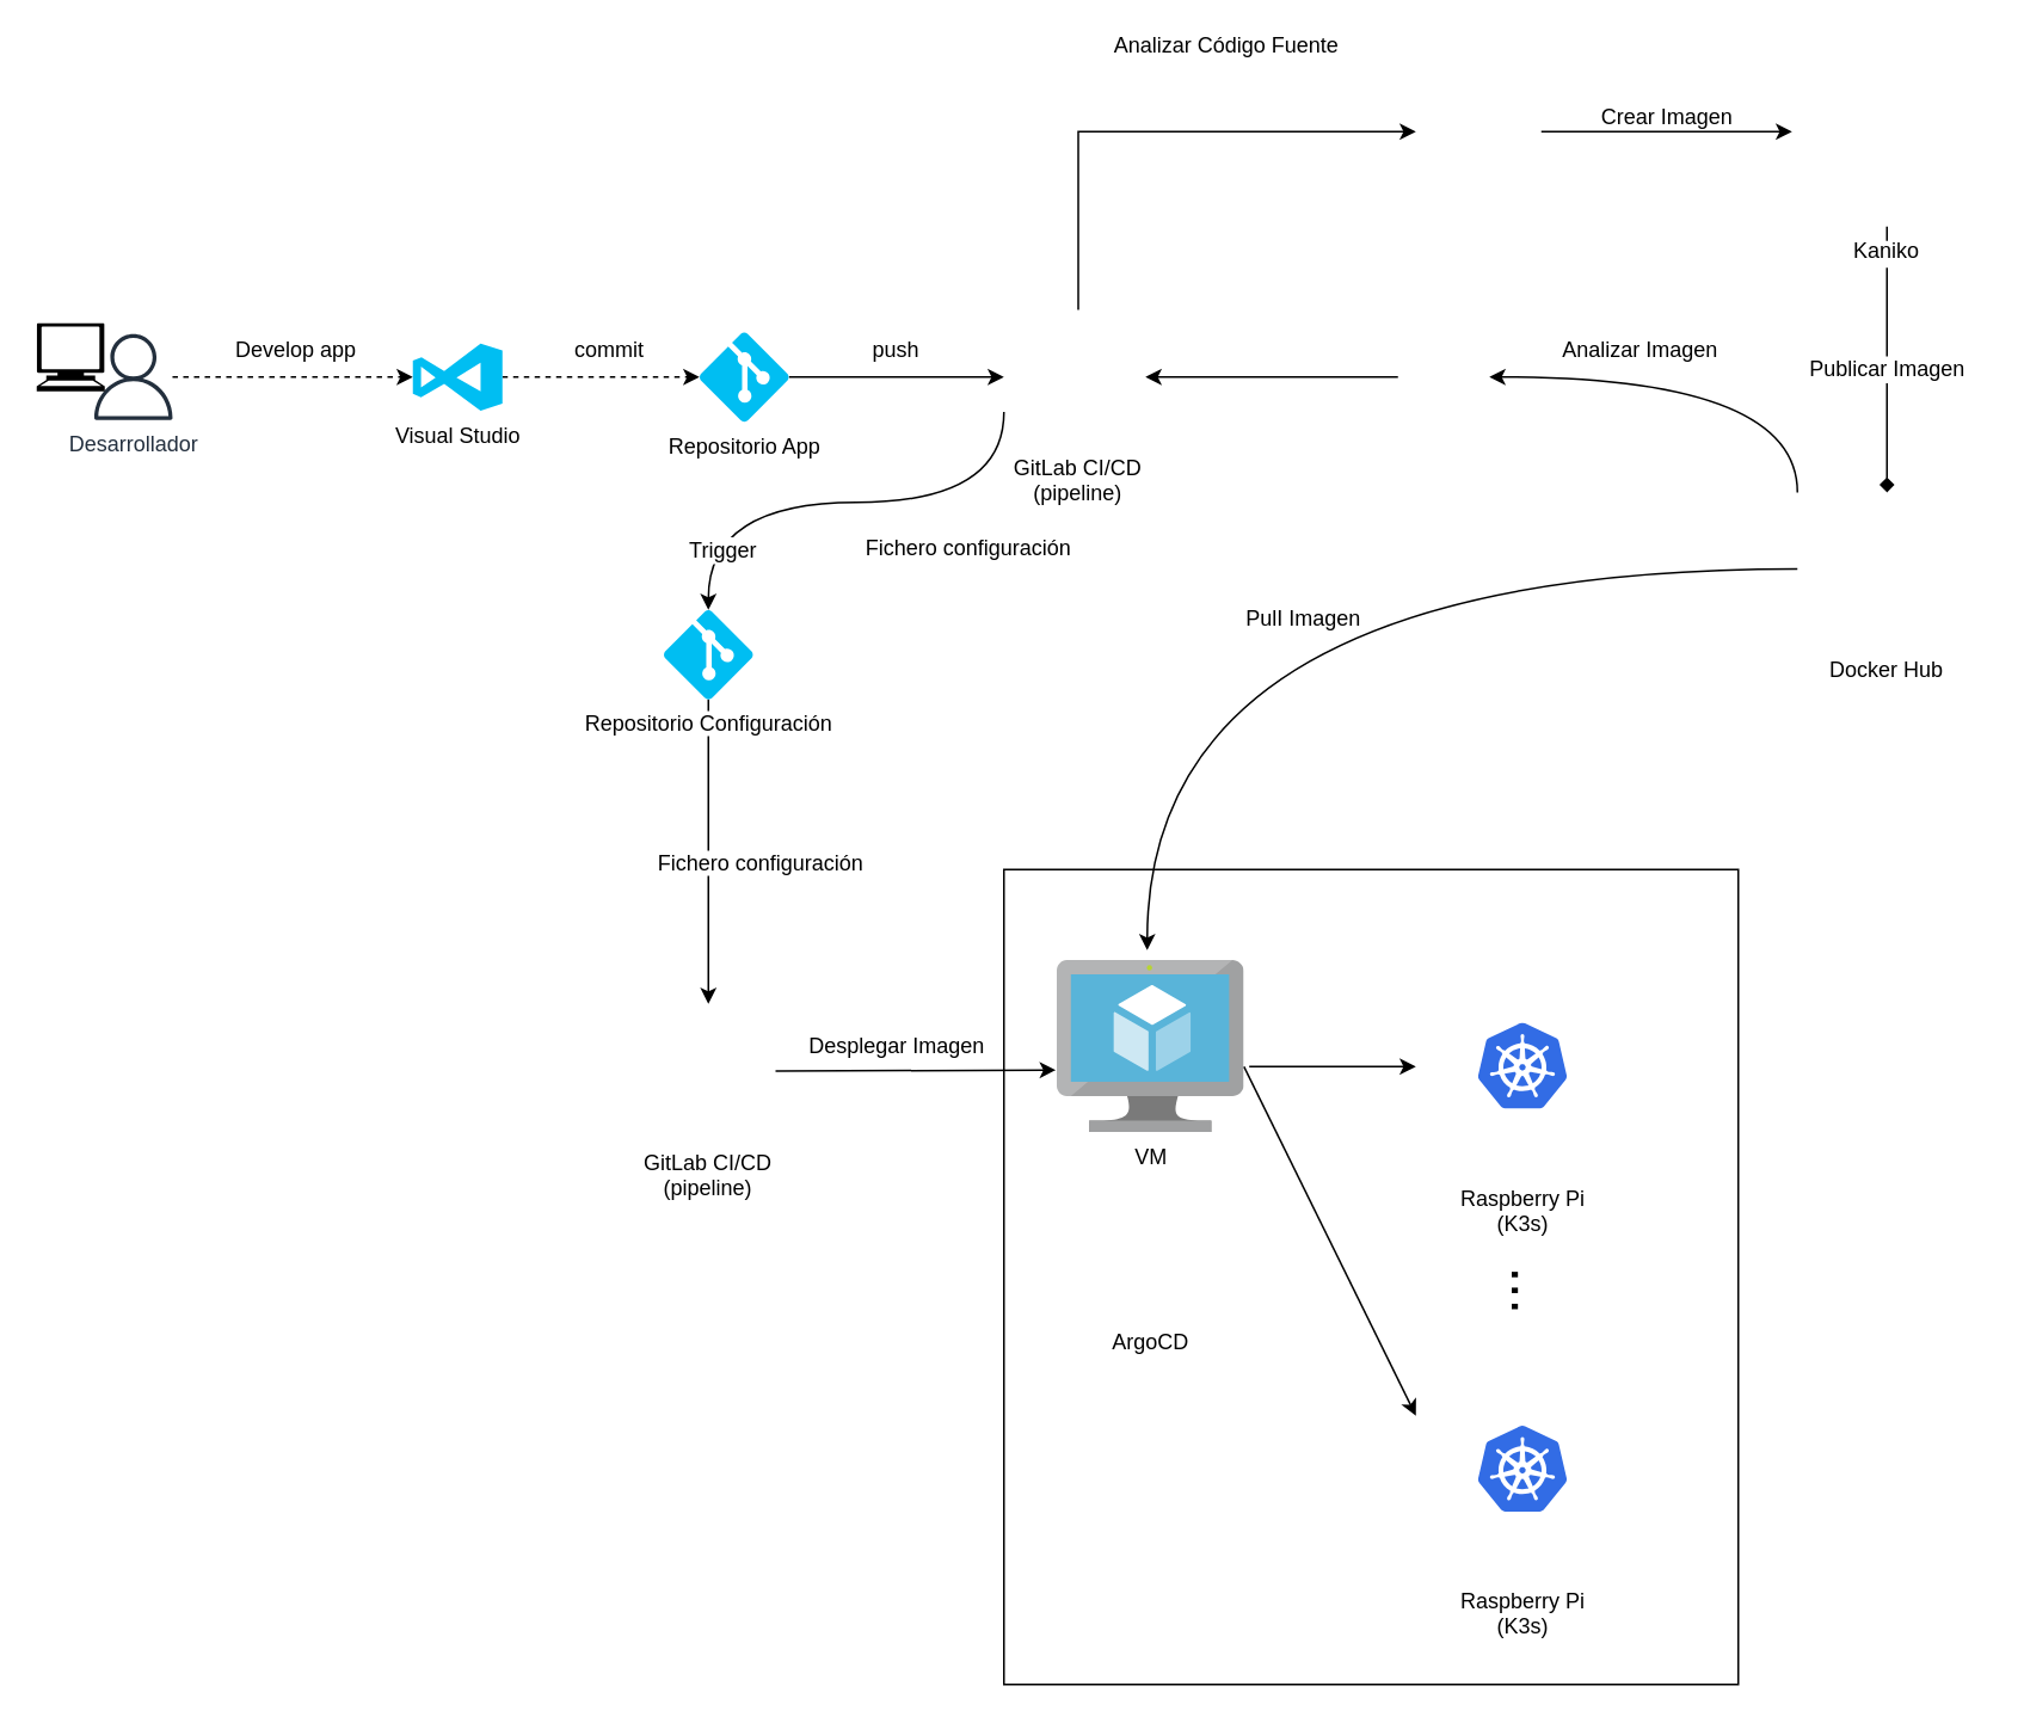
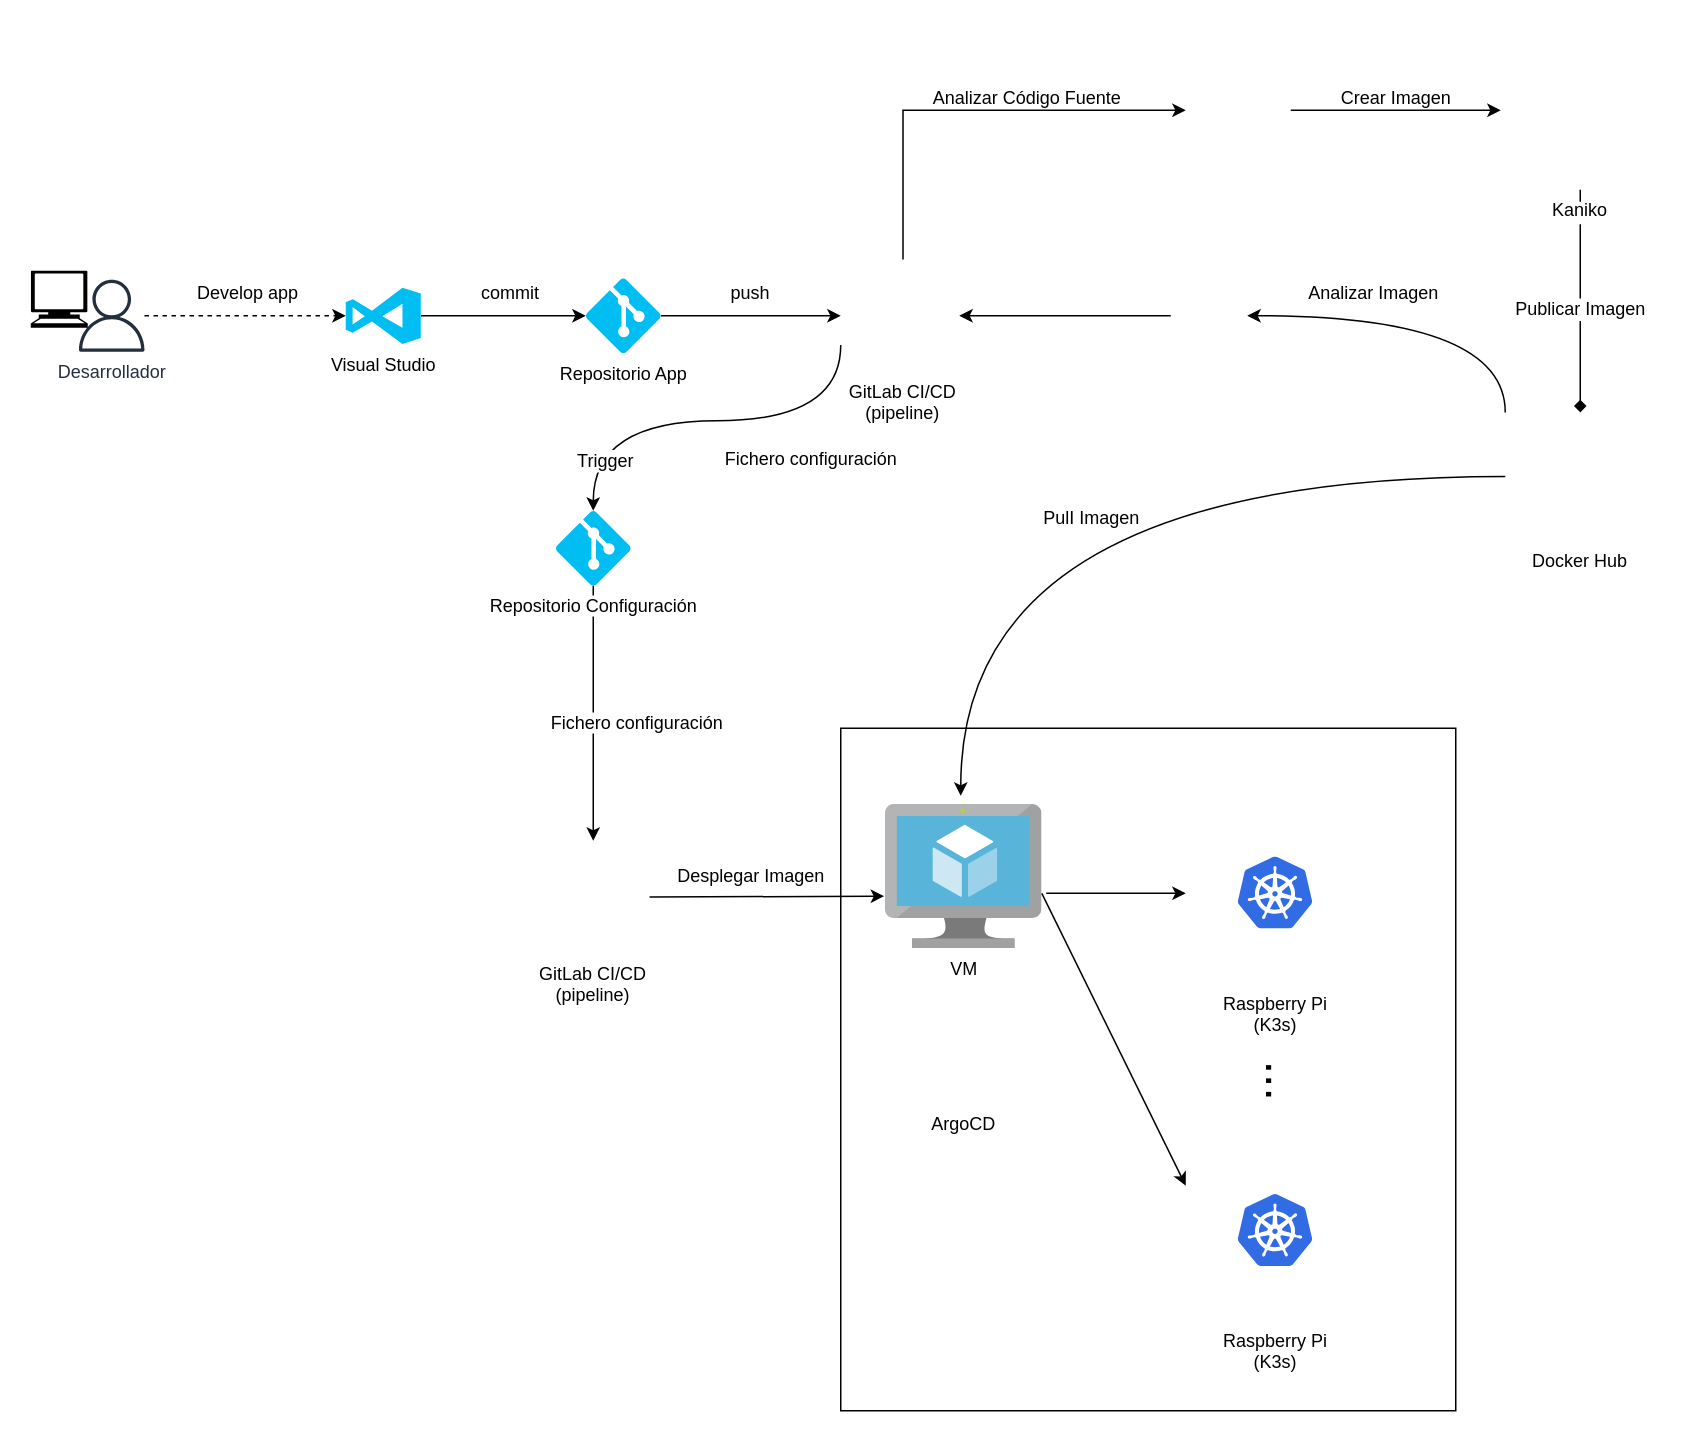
  <mxCell id="0" />
  <mxCell id="1" parent="0" />
  <mxCell id="2" style="edgeStyle=orthogonalEdgeStyle;rounded=0;orthogonalLoop=1;jettySize=auto;html=1;exitX=0.5;exitY=1;exitDx=0;exitDy=0;entryX=0.5;entryY=0;entryDx=0;entryDy=0;endArrow=diamond;" edge="1" parent="1" source="44" target="41"><mxGeometry relative="1" as="geometry" /></mxCell>
  <mxCell id="3" value="" style="rounded=0;whiteSpace=wrap;html=1;" vertex="1" parent="1"><mxGeometry x="560" y="485" width="410" height="455" as="geometry" /></mxCell>
  <mxCell id="4" value="VM" style="image;sketch=0;aspect=fixed;html=1;points=[];align=center;fontSize=12;image=img/lib/mscae/Virtual_Machine.svg;" vertex="1" parent="1"><mxGeometry x="590" y="536" width="104.35" height="96" as="geometry" /></mxCell>
  <mxCell id="5" style="edgeStyle=orthogonalEdgeStyle;rounded=0;orthogonalLoop=1;jettySize=auto;html=1;exitX=0;exitY=0.5;exitDx=0;exitDy=0;entryX=1.025;entryY=0.615;entryDx=0;entryDy=0;entryPerimeter=0;endArrow=none;endFill=0;startArrow=classic;startFill=1;" edge="1" parent="1" source="6" target="4"><mxGeometry relative="1" as="geometry" /></mxCell>
  <mxCell id="6" value="Raspberry Pi&#10;(K3s)" style="shape=image;verticalLabelPosition=bottom;labelBackgroundColor=default;verticalAlign=top;aspect=fixed;imageAspect=0;image=https://static.thenounproject.com/png/1278470-200.png;" vertex="1" parent="1"><mxGeometry x="790" y="535" width="120" height="120" as="geometry" /></mxCell>
  <mxCell id="7" style="edgeStyle=orthogonalEdgeStyle;rounded=0;orthogonalLoop=1;jettySize=auto;html=1;entryX=0;entryY=0.5;entryDx=0;entryDy=0;entryPerimeter=0;dashed=1;" edge="1" parent="1" source="29" target="9"><mxGeometry relative="1" as="geometry"><mxPoint x="210" y="210" as="targetPoint" /><mxPoint x="100" y="210" as="sourcePoint" /></mxGeometry></mxCell>
- <mxCell id="8" style="edgeStyle=orthogonalEdgeStyle;rounded=0;orthogonalLoop=1;jettySize=auto;html=1;exitX=1;exitY=0.5;exitDx=0;exitDy=0;exitPerimeter=0;entryX=0;entryY=0.5;entryDx=0;entryDy=0;entryPerimeter=0;dashed=1;" edge="1" parent="1" source="9" target="11"><mxGeometry relative="1" as="geometry" /></mxCell>
+ <mxCell id="8" style="edgeStyle=orthogonalEdgeStyle;rounded=0;orthogonalLoop=1;jettySize=auto;html=1;exitX=1;exitY=0.5;exitDx=0;exitDy=0;exitPerimeter=0;entryX=0;entryY=0.5;entryDx=0;entryDy=0;entryPerimeter=0;" edge="1" parent="1" source="9" target="11"><mxGeometry relative="1" as="geometry" /></mxCell>
  <mxCell id="9" value="Visual Studio" style="verticalLabelPosition=bottom;html=1;verticalAlign=top;align=center;strokeColor=none;fillColor=#00BEF2;shape=mxgraph.azure.visual_studio_online;" vertex="1" parent="1"><mxGeometry x="230" y="191.25" width="50" height="37.5" as="geometry" /></mxCell>
  <mxCell id="10" style="edgeStyle=orthogonalEdgeStyle;rounded=0;orthogonalLoop=1;jettySize=auto;html=1;exitX=1;exitY=0.5;exitDx=0;exitDy=0;exitPerimeter=0;entryX=0;entryY=0.5;entryDx=0;entryDy=0;" edge="1" parent="1" source="11"><mxGeometry relative="1" as="geometry"><mxPoint x="560" y="210" as="targetPoint" /></mxGeometry></mxCell>
  <mxCell id="11" value="Repositorio App" style="verticalLabelPosition=bottom;html=1;verticalAlign=top;align=center;strokeColor=none;fillColor=#00BEF2;shape=mxgraph.azure.git_repository;" vertex="1" parent="1"><mxGeometry x="390" y="185" width="50" height="50" as="geometry" /></mxCell>
  <mxCell id="12" value="Develop app" style="text;html=1;strokeColor=none;fillColor=none;align=center;verticalAlign=middle;whiteSpace=wrap;rounded=0;" vertex="1" parent="1"><mxGeometry x="130" y="180" width="70" height="30" as="geometry" /></mxCell>
  <mxCell id="13" value="commit" style="text;html=1;strokeColor=none;fillColor=none;align=center;verticalAlign=middle;whiteSpace=wrap;rounded=0;" vertex="1" parent="1"><mxGeometry x="310" y="180" width="60" height="30" as="geometry" /></mxCell>
  <mxCell id="14" style="edgeStyle=orthogonalEdgeStyle;rounded=0;orthogonalLoop=1;jettySize=auto;html=1;exitX=0;exitY=0.75;exitDx=0;exitDy=0;entryX=0.5;entryY=0;entryDx=0;entryDy=0;curved=1;entryPerimeter=0;" edge="1" parent="1" target="32"><mxGeometry relative="1" as="geometry"><Array as="points"><mxPoint x="560" y="280" /><mxPoint x="395" y="280" /></Array><mxPoint x="560" y="229.5" as="sourcePoint" /></mxGeometry></mxCell>
  <mxCell id="15" value="Fichero configuración" style="shape=image;html=1;verticalAlign=top;verticalLabelPosition=bottom;labelBackgroundColor=#ffffff;imageAspect=0;aspect=fixed;image=https://cdn1.iconfinder.com/data/icons/bootstrap-vol-3/16/filetype-yml-128.png" vertex="1" parent="1"><mxGeometry x="516" y="244" width="48" height="48" as="geometry" /></mxCell>
  <mxCell id="16" value="push" style="text;html=1;strokeColor=none;fillColor=none;align=center;verticalAlign=middle;whiteSpace=wrap;rounded=0;" vertex="1" parent="1"><mxGeometry x="470" y="180" width="60" height="30" as="geometry" /></mxCell>
  <mxCell id="17" style="edgeStyle=orthogonalEdgeStyle;rounded=0;orthogonalLoop=1;jettySize=auto;html=1;exitX=1;exitY=0.5;exitDx=0;exitDy=0;entryX=0;entryY=0.5;entryDx=0;entryDy=0;" edge="1" parent="1" source="18" target="44"><mxGeometry relative="1" as="geometry" /></mxCell>
  <mxCell id="18" value="" style="shape=image;verticalLabelPosition=bottom;labelBackgroundColor=default;verticalAlign=top;aspect=fixed;imageAspect=0;image=https://www.svgrepo.com/show/354365/sonarqube.svg;" vertex="1" parent="1"><mxGeometry x="790" y="38" width="70" height="70" as="geometry" /></mxCell>
  <mxCell id="19" value="" style="image;sketch=0;aspect=fixed;html=1;points=[];align=center;fontSize=12;image=img/lib/mscae/Kubernetes.svg;" vertex="1" parent="1"><mxGeometry x="825" y="571" width="50" height="48" as="geometry" /></mxCell>
  <mxCell id="20" style="edgeStyle=orthogonalEdgeStyle;rounded=0;orthogonalLoop=1;jettySize=auto;html=1;curved=1;startArrow=classic;startFill=1;endArrow=none;endFill=0;entryX=0;entryY=0.5;entryDx=0;entryDy=0;" edge="1" parent="1" target="41"><mxGeometry relative="1" as="geometry"><mxPoint x="804" y="260" as="targetPoint" /><mxPoint x="640" y="530" as="sourcePoint" /><Array as="points"><mxPoint x="640" y="317" /></Array></mxGeometry></mxCell>
  <mxCell id="21" value="ArgoCD" style="shape=image;verticalLabelPosition=bottom;labelBackgroundColor=default;verticalAlign=top;aspect=fixed;imageAspect=0;image=https://cncf-branding.netlify.app/img/projects/argo/icon/color/argo-icon-color.png;" vertex="1" parent="1"><mxGeometry x="602.18" y="655" width="80" height="80" as="geometry" /></mxCell>
  <mxCell id="22" value="Publicar Imagen" style="text;html=1;align=center;verticalAlign=middle;resizable=0;points=[];autosize=1;strokeColor=none;fillColor=none;labelBackgroundColor=default;" vertex="1" parent="1"><mxGeometry x="998" y="191.25" width="110" height="30" as="geometry" /></mxCell>
  <mxCell id="23" value="PulI Imagen" style="text;html=1;align=center;verticalAlign=middle;resizable=0;points=[];autosize=1;strokeColor=none;fillColor=none;" vertex="1" parent="1"><mxGeometry x="682.18" y="330" width="90" height="30" as="geometry" /></mxCell>
  <mxCell id="24" style="edgeStyle=orthogonalEdgeStyle;rounded=0;orthogonalLoop=1;jettySize=auto;html=1;exitX=0.5;exitY=0;exitDx=0;exitDy=0;entryX=0;entryY=0.5;entryDx=0;entryDy=0;" edge="1" parent="1" source="25" target="18"><mxGeometry relative="1" as="geometry" /></mxCell>
  <mxCell id="25" value="GitLab CI/CD&#10;(pipeline)" style="shape=image;verticalLabelPosition=bottom;labelBackgroundColor=default;verticalAlign=top;aspect=fixed;imageAspect=0;image=https://cdn-icons-png.flaticon.com/512/5968/5968853.png;" vertex="1" parent="1"><mxGeometry x="564" y="172.5" width="75" height="75" as="geometry" /></mxCell>
- <mxCell id="26" value="Analizar Código Fuente" style="text;html=1;align=center;verticalAlign=middle;resizable=0;points=[];autosize=1;strokeColor=none;fillColor=none;" vertex="1" parent="1"><mxGeometry x="609" y="10" width="150" height="30" as="geometry" /></mxCell>
+ <mxCell id="26" value="Analizar Código Fuente" style="text;html=1;align=center;verticalAlign=middle;resizable=0;points=[];autosize=1;strokeColor=none;fillColor=none;" vertex="1" parent="1"><mxGeometry x="609" y="50" width="150" height="30" as="geometry" /></mxCell>
  <mxCell id="27" value="Trigger" style="text;html=1;align=center;verticalAlign=middle;resizable=0;points=[];autosize=1;strokeColor=none;fillColor=none;labelBackgroundColor=default;" vertex="1" parent="1"><mxGeometry x="372.5" y="292" width="60" height="30" as="geometry" /></mxCell>
  <mxCell id="28" value="" style="group" connectable="0" vertex="1" parent="1"><mxGeometry x="20" y="180" width="78" height="54" as="geometry" /></mxCell>
  <mxCell id="29" value="Desarrollador" style="sketch=0;outlineConnect=0;fontColor=#232F3E;gradientColor=none;fillColor=#232F3D;strokeColor=none;dashed=0;verticalLabelPosition=bottom;verticalAlign=top;align=center;html=1;fontSize=12;fontStyle=0;aspect=fixed;pointerEvents=1;shape=mxgraph.aws4.user;" vertex="1" parent="28"><mxGeometry x="30" y="6" width="48" height="48" as="geometry" /></mxCell>
  <mxCell id="30" value="" style="shape=mxgraph.signs.tech.computer;html=1;pointerEvents=1;fillColor=#000000;strokeColor=none;verticalLabelPosition=bottom;verticalAlign=top;align=center;" vertex="1" parent="28"><mxGeometry width="38" height="38" as="geometry" /></mxCell>
  <mxCell id="31" style="edgeStyle=orthogonalEdgeStyle;rounded=0;orthogonalLoop=1;jettySize=auto;html=1;entryX=0.5;entryY=0;entryDx=0;entryDy=0;" edge="1" parent="1" source="32" target="34"><mxGeometry relative="1" as="geometry" /></mxCell>
  <mxCell id="32" value="Repositorio Configuración" style="verticalLabelPosition=bottom;html=1;verticalAlign=top;align=center;strokeColor=none;fillColor=#00BEF2;shape=mxgraph.azure.git_repository;labelBackgroundColor=default;" vertex="1" parent="1"><mxGeometry x="370" y="340" width="50" height="50" as="geometry" /></mxCell>
  <mxCell id="33" style="edgeStyle=orthogonalEdgeStyle;rounded=0;orthogonalLoop=1;jettySize=auto;html=1;curved=1;exitX=1;exitY=0.5;exitDx=0;exitDy=0;entryX=-0.01;entryY=0.635;entryDx=0;entryDy=0;entryPerimeter=0;" edge="1" parent="1" source="34" target="4"><mxGeometry relative="1" as="geometry"><mxPoint x="430" y="365" as="sourcePoint" /><mxPoint x="580" y="595" as="targetPoint" /></mxGeometry></mxCell>
  <mxCell id="34" value="GitLab CI/CD&#10;(pipeline)" style="shape=image;verticalLabelPosition=bottom;labelBackgroundColor=default;verticalAlign=top;aspect=fixed;imageAspect=0;image=https://cdn-icons-png.flaticon.com/512/5968/5968853.png;" vertex="1" parent="1"><mxGeometry x="357.5" y="560" width="75" height="75" as="geometry" /></mxCell>
  <mxCell id="35" value="Fichero configuración" style="shape=image;html=1;verticalAlign=top;verticalLabelPosition=bottom;labelBackgroundColor=#ffffff;imageAspect=0;aspect=fixed;image=https://cdn1.iconfinder.com/data/icons/bootstrap-vol-3/16/filetype-yml-128.png" vertex="1" parent="1"><mxGeometry x="400" y="420" width="48" height="48" as="geometry" /></mxCell>
  <mxCell id="36" value="Raspberry Pi&#10;(K3s)" style="shape=image;verticalLabelPosition=bottom;labelBackgroundColor=default;verticalAlign=top;aspect=fixed;imageAspect=0;image=https://static.thenounproject.com/png/1278470-200.png;" vertex="1" parent="1"><mxGeometry x="790" y="760" width="120" height="120" as="geometry" /></mxCell>
  <mxCell id="37" value="" style="image;sketch=0;aspect=fixed;html=1;points=[];align=center;fontSize=12;image=img/lib/mscae/Kubernetes.svg;" vertex="1" parent="1"><mxGeometry x="825" y="796" width="50" height="48" as="geometry" /></mxCell>
  <mxCell id="38" value="&lt;font style=&quot;font-size: 32px;&quot;&gt;...&lt;/font&gt;" style="text;html=1;align=center;verticalAlign=middle;resizable=0;points=[];autosize=1;strokeColor=none;fillColor=none;rotation=90;" vertex="1" parent="1"><mxGeometry x="830" y="695" width="50" height="50" as="geometry" /></mxCell>
  <mxCell id="39" style="rounded=0;orthogonalLoop=1;jettySize=auto;html=1;exitX=0;exitY=0.25;exitDx=0;exitDy=0;endArrow=none;endFill=0;startArrow=classic;startFill=1;entryX=0.997;entryY=0.615;entryDx=0;entryDy=0;entryPerimeter=0;" edge="1" parent="1" source="36" target="4"><mxGeometry relative="1" as="geometry"><mxPoint x="800" y="605" as="sourcePoint" /><mxPoint x="700" y="600" as="targetPoint" /></mxGeometry></mxCell>
  <mxCell id="40" style="edgeStyle=orthogonalEdgeStyle;rounded=0;orthogonalLoop=1;jettySize=auto;html=1;exitX=0;exitY=0;exitDx=0;exitDy=0;entryX=1;entryY=0.5;entryDx=0;entryDy=0;curved=1;" edge="1" parent="1" source="41" target="43"><mxGeometry relative="1" as="geometry" /></mxCell>
  <mxCell id="41" value="Docker Hub" style="shape=image;verticalLabelPosition=bottom;labelBackgroundColor=default;verticalAlign=top;aspect=fixed;imageAspect=0;image=https://www.docker.com/wp-content/uploads/2022/03/vertical-logo-monochromatic.png;" vertex="1" parent="1"><mxGeometry x="1003" y="274.42" width="100" height="85.58" as="geometry" /></mxCell>
  <mxCell id="42" style="edgeStyle=orthogonalEdgeStyle;rounded=0;orthogonalLoop=1;jettySize=auto;html=1;exitX=0;exitY=0.5;exitDx=0;exitDy=0;entryX=1;entryY=0.5;entryDx=0;entryDy=0;" edge="1" parent="1" source="43" target="25"><mxGeometry relative="1" as="geometry" /></mxCell>
  <mxCell id="43" value="" style="shape=image;verticalLabelPosition=bottom;labelBackgroundColor=default;verticalAlign=top;aspect=fixed;imageAspect=0;image=https://static-00.iconduck.com/assets.00/trivy-icon-312x512-i437m5pr.png;" vertex="1" parent="1"><mxGeometry x="780" y="168.16" width="51" height="83.69" as="geometry" /></mxCell>
  <mxCell id="44" value="Kaniko" style="shape=image;verticalLabelPosition=bottom;labelBackgroundColor=default;verticalAlign=top;aspect=fixed;imageAspect=0;image=https://plmlab.math.cnrs.fr/uploads/-/system/project/avatar/4980/logo-kaniko.png;" vertex="1" parent="1"><mxGeometry x="1000" y="20" width="106" height="106" as="geometry" /></mxCell>
  <mxCell id="45" value="Crear Imagen" style="text;html=1;align=center;verticalAlign=middle;resizable=0;points=[];autosize=1;strokeColor=none;fillColor=none;" vertex="1" parent="1"><mxGeometry x="880" y="50" width="100" height="30" as="geometry" /></mxCell>
  <mxCell id="46" value="Analizar Imagen" style="text;html=1;align=center;verticalAlign=middle;resizable=0;points=[];autosize=1;strokeColor=none;fillColor=none;" vertex="1" parent="1"><mxGeometry x="860" y="180" width="110" height="30" as="geometry" /></mxCell>
  <mxCell id="47" value="Desplegar Imagen" style="text;html=1;align=center;verticalAlign=middle;resizable=0;points=[];autosize=1;strokeColor=none;fillColor=none;" vertex="1" parent="1"><mxGeometry x="440" y="569" width="120" height="30" as="geometry" /></mxCell>
